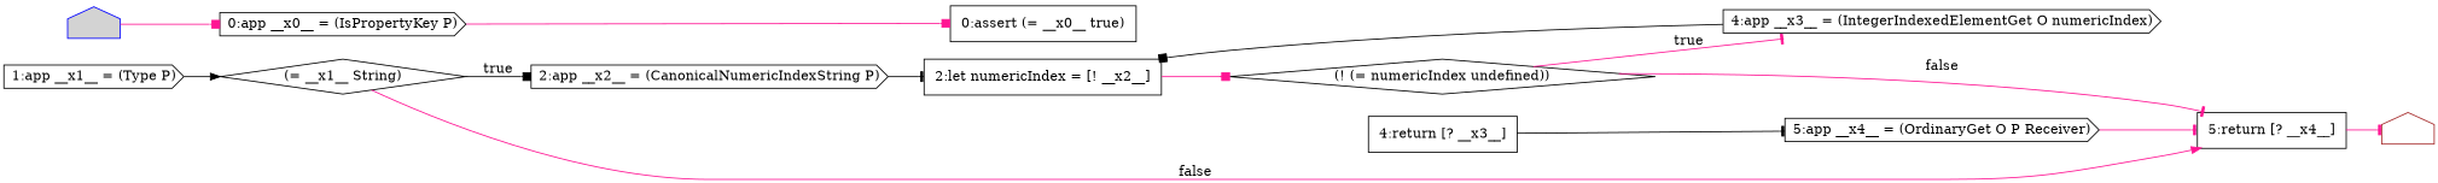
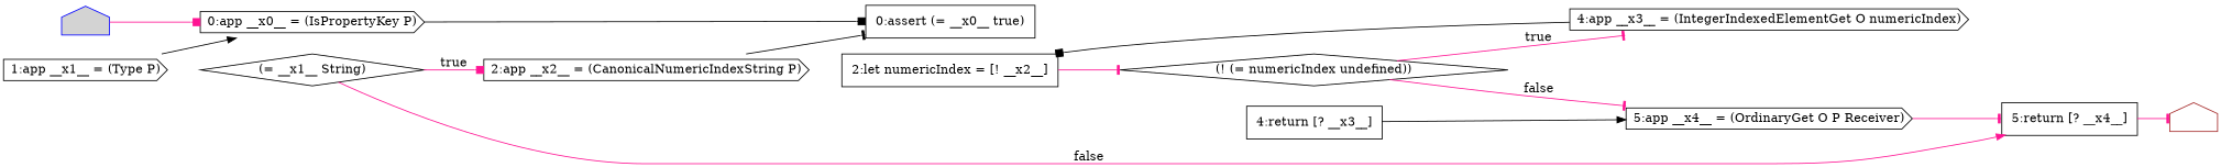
  digraph {
    rankdir=LR
    node [color=black fillcolor=white shape=cds style=filled]
    edge [arrowhead=tee color=deeppink]
    n1 [color=blue fillcolor=lightgrey label=" " shape=house]
    n2 [label=<<font color="black">0:app __x0__ = (IsPropertyKey P)</font>>]
    n3 [label=<<font color="black">     <table border="0" cellborder="1" cellspacing="0" cellpadding="10">       <tr><td align="left">0:assert (= __x0__ true)</td></tr>     </table>   </font>> margin=0 shape=none]
    n4 [label=<<font color="black">     <table border="0" cellborder="1" cellspacing="0" cellpadding="10">       <tr><td align="left">4:return [? __x3__]</td></tr>     </table>   </font>> margin=0 shape=none]
    n5 [label=<<font color="black">5:app __x4__ = (OrdinaryGet O P Receiver)</font>>]
    n6 [label=<<font color="black">     <table border="0" cellborder="1" cellspacing="0" cellpadding="10">       <tr><td align="left">5:return [? __x4__]</td></tr>     </table>   </font>> margin=0 shape=none]
    n7 [label=<<font color="black">2:app __x2__ = (CanonicalNumericIndexString P)</font>>]
    n8 [label=<<font color="black">     <table border="0" cellborder="1" cellspacing="0" cellpadding="10">       <tr><td align="left">2:let numericIndex = [! __x2__]</td></tr>     </table>   </font>> margin=0 shape=none]
    n9 [label=<<font color="black">(! (= numericIndex undefined))</font>> shape=diamond]
    n10 [label=<<font color="black">4:app __x3__ = (IntegerIndexedElementGet O numericIndex)</font>>]
    n11 [label=<<font color="black">(= __x1__ String)</font>> shape=diamond]
    n12 [color=brown label=" " shape=house]
    n13 [label=<<font color="black">1:app __x1__ = (Type P)</font>>]
    n1 -> n2 [arrowhead=box]
-   n2 -> n3 [arrowhead=box]
-   n4 -> n5 [color=black]
+   n2 -> n3 [arrowhead=box color=black]
+   n4 -> n5 [arrowhead=normal color=black]
    n5 -> n6
    n6 -> n12
-   n7 -> n8 [color=black]
-   n8 -> n9 [arrowhead=box]
-   n9 -> n6 [label=<<font color="black">false</font>>]
+   n7 -> n3 [color=black]
+   n8 -> n9
+   n9 -> n5 [label=<<font color="black">false</font>>]
    n9 -> n10 [label=<<font color="black">true</font>>]
    n10 -> n8 [arrowhead=box color=black]
    n11 -> n6 [arrowhead=normal label=<<font color="black">false</font>>]
-   n11 -> n7 [arrowhead=box color=black label=<<font color="black">true</font>>]
-   n13 -> n11 [arrowhead=normal color=black]
+   n11 -> n7 [arrowhead=box label=<<font color="black">true</font>>]
+   n13 -> n2 [arrowhead=normal color=black]
  }
